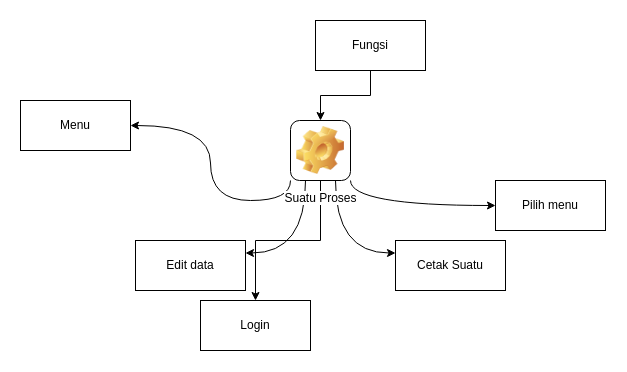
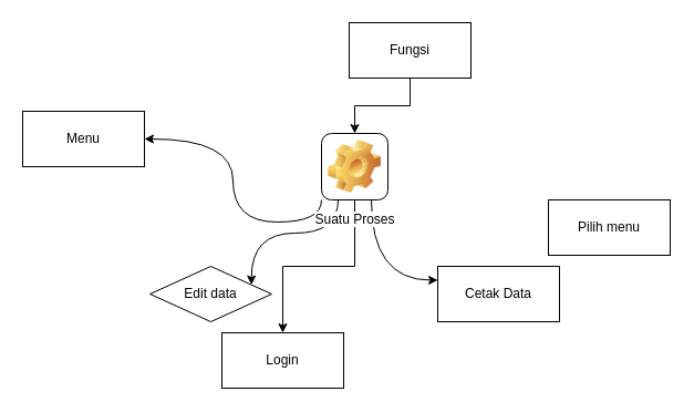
  <mxCell id="0" />
  <mxCell id="1" parent="0" />
  <mxCell id="2" style="edgeStyle=orthogonalEdgeStyle;rounded=0;orthogonalLoop=1;jettySize=auto;html=1;exitX=0.5;exitY=1;exitDx=0;exitDy=0;entryX=0.5;entryY=0;entryDx=0;entryDy=0;" edge="1" parent="1" source="3" target="9"><mxGeometry relative="1" as="geometry" /></mxCell>
  <mxCell id="3" value="Fungsi" style="html=1;whiteSpace=wrap;" vertex="1" parent="1"><mxGeometry x="315" y="20" width="110" height="50" as="geometry" /></mxCell>
  <mxCell id="4" style="edgeStyle=orthogonalEdgeStyle;rounded=0;orthogonalLoop=1;jettySize=auto;html=1;exitX=0.5;exitY=1;exitDx=0;exitDy=0;entryX=0.5;entryY=0;entryDx=0;entryDy=0;" edge="1" parent="1" source="9" target="10"><mxGeometry relative="1" as="geometry" /></mxCell>
  <mxCell id="5" style="edgeStyle=orthogonalEdgeStyle;rounded=0;orthogonalLoop=1;jettySize=auto;html=1;exitX=0.25;exitY=1;exitDx=0;exitDy=0;curved=1;entryX=1;entryY=0.25;entryDx=0;entryDy=0;" edge="1" parent="1" source="9" target="12"><mxGeometry relative="1" as="geometry"><mxPoint x="255" y="250" as="targetPoint" /></mxGeometry></mxCell>
  <mxCell id="6" style="edgeStyle=orthogonalEdgeStyle;rounded=0;orthogonalLoop=1;jettySize=auto;html=1;exitX=0.75;exitY=1;exitDx=0;exitDy=0;entryX=0;entryY=0.25;entryDx=0;entryDy=0;curved=1;" edge="1" parent="1" source="9" target="11"><mxGeometry relative="1" as="geometry" /></mxCell>
- <mxCell id="7" style="edgeStyle=orthogonalEdgeStyle;rounded=0;orthogonalLoop=1;jettySize=auto;html=1;exitX=1;exitY=1;exitDx=0;exitDy=0;entryX=0;entryY=0.5;entryDx=0;entryDy=0;curved=1;" edge="1" parent="1" source="9" target="13"><mxGeometry relative="1" as="geometry" /></mxCell>
  <mxCell id="8" style="edgeStyle=orthogonalEdgeStyle;rounded=0;orthogonalLoop=1;jettySize=auto;html=1;exitX=0;exitY=1;exitDx=0;exitDy=0;entryX=1;entryY=0.5;entryDx=0;entryDy=0;curved=1;" edge="1" parent="1" source="9" target="14"><mxGeometry relative="1" as="geometry" /></mxCell>
  <mxCell id="9" value="Suatu Proses" style="icon;html=1;image=img/clipart/Gear_128x128.png" vertex="1" parent="1"><mxGeometry x="290" y="120" width="60" height="60" as="geometry" /></mxCell>
  <mxCell id="10" value="Login" style="html=1;whiteSpace=wrap;" vertex="1" parent="1"><mxGeometry x="200" y="300" width="110" height="50" as="geometry" /></mxCell>
- <mxCell id="11" value="Cetak Suatu" style="html=1;whiteSpace=wrap;" vertex="1" parent="1"><mxGeometry x="395" y="240" width="110" height="50" as="geometry" /></mxCell>
- <mxCell id="12" value="Edit data" style="html=1;whiteSpace=wrap;" vertex="1" parent="1"><mxGeometry x="135" y="240" width="110" height="50" as="geometry" /></mxCell>
+ <mxCell id="11" value="Cetak Data" style="html=1;whiteSpace=wrap;" vertex="1" parent="1"><mxGeometry x="395" y="240" width="110" height="50" as="geometry" /></mxCell>
+ <mxCell id="12" value="Edit data" style="rhombus;html=1;whiteSpace=wrap;" vertex="1" parent="1"><mxGeometry x="135" y="240" width="110" height="50" as="geometry" /></mxCell>
  <mxCell id="13" value="Pilih menu" style="html=1;whiteSpace=wrap;" vertex="1" parent="1"><mxGeometry x="495" y="180" width="110" height="50" as="geometry" /></mxCell>
  <mxCell id="14" value="Menu" style="html=1;whiteSpace=wrap;" vertex="1" parent="1"><mxGeometry x="20" y="100" width="110" height="50" as="geometry" /></mxCell>
